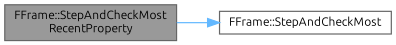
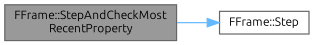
  digraph {
    rankdir=LR
    fontname=Ubuntu
    node [fontname=Ubuntu fontsize=10 shape=box style=filled]
    n1 [color=gray40 fillcolor=grey60 fontcolor=black height=0.2 label="FFrame::StepAndCheckMost\lRecentProperty" width=0.4]
-   n2 [color=grey40 fillcolor=white height=0.2 label="FFrame::StepAndCheckMost" width=0.4]
+   n2 [color=grey40 fillcolor=white height=0.2 label="FFrame::Step" width=0.4]
    n1 -> n2 [color=steelblue1 fontname=Ubuntu fontsize=10 labelfontname=Helvetica labelfontsize=10 style=solid]
  }
